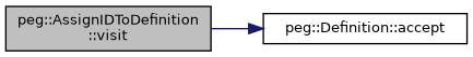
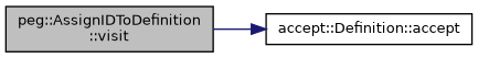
  digraph {
    rankdir=LR
    node [color=black fontname=Helvetica fontsize=10 shape=record style=filled]
    n1 [fillcolor=grey75 fontcolor=black height=0.2 label="peg::AssignIDToDefinition\l::visit" width=0.4]
-   n2 [fillcolor=white height=0.2 label="peg::Definition::accept" width=0.4]
+   n2 [fillcolor=white height=0.2 label="accept::Definition::accept" width=0.4]
    n1 -> n2 [color=midnightblue fontname=Helvetica fontsize=10 labelfontname=Helvetica labelfontsize=10 style=solid]
  }
